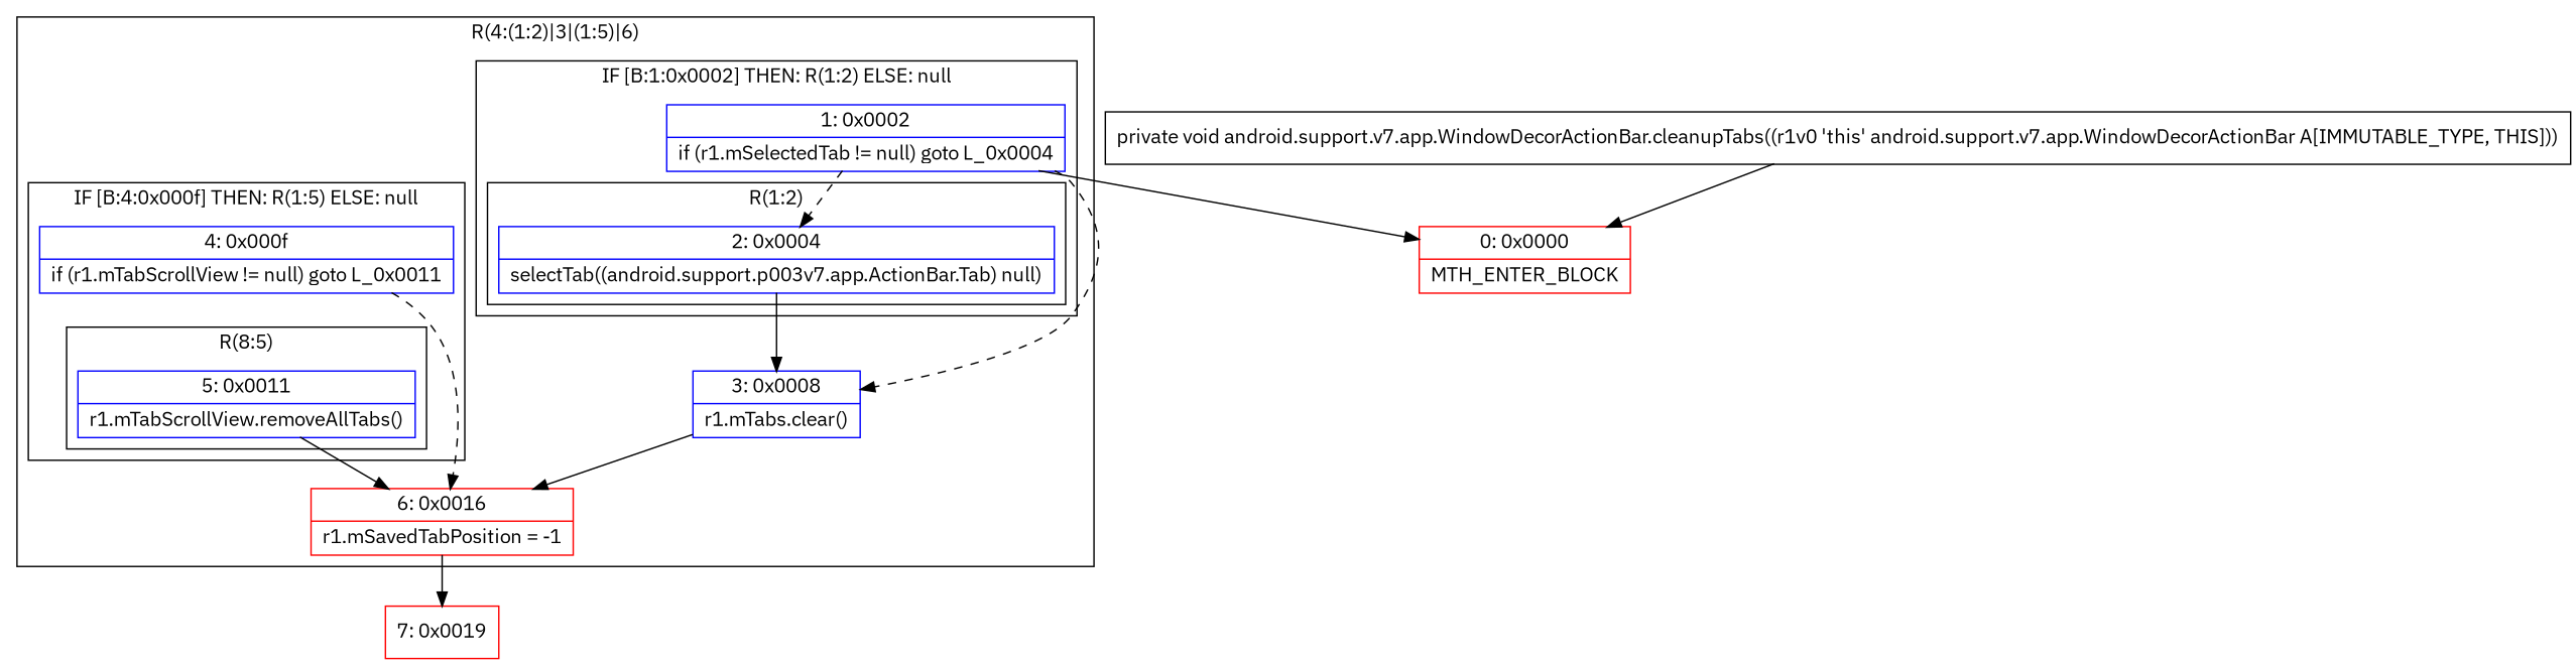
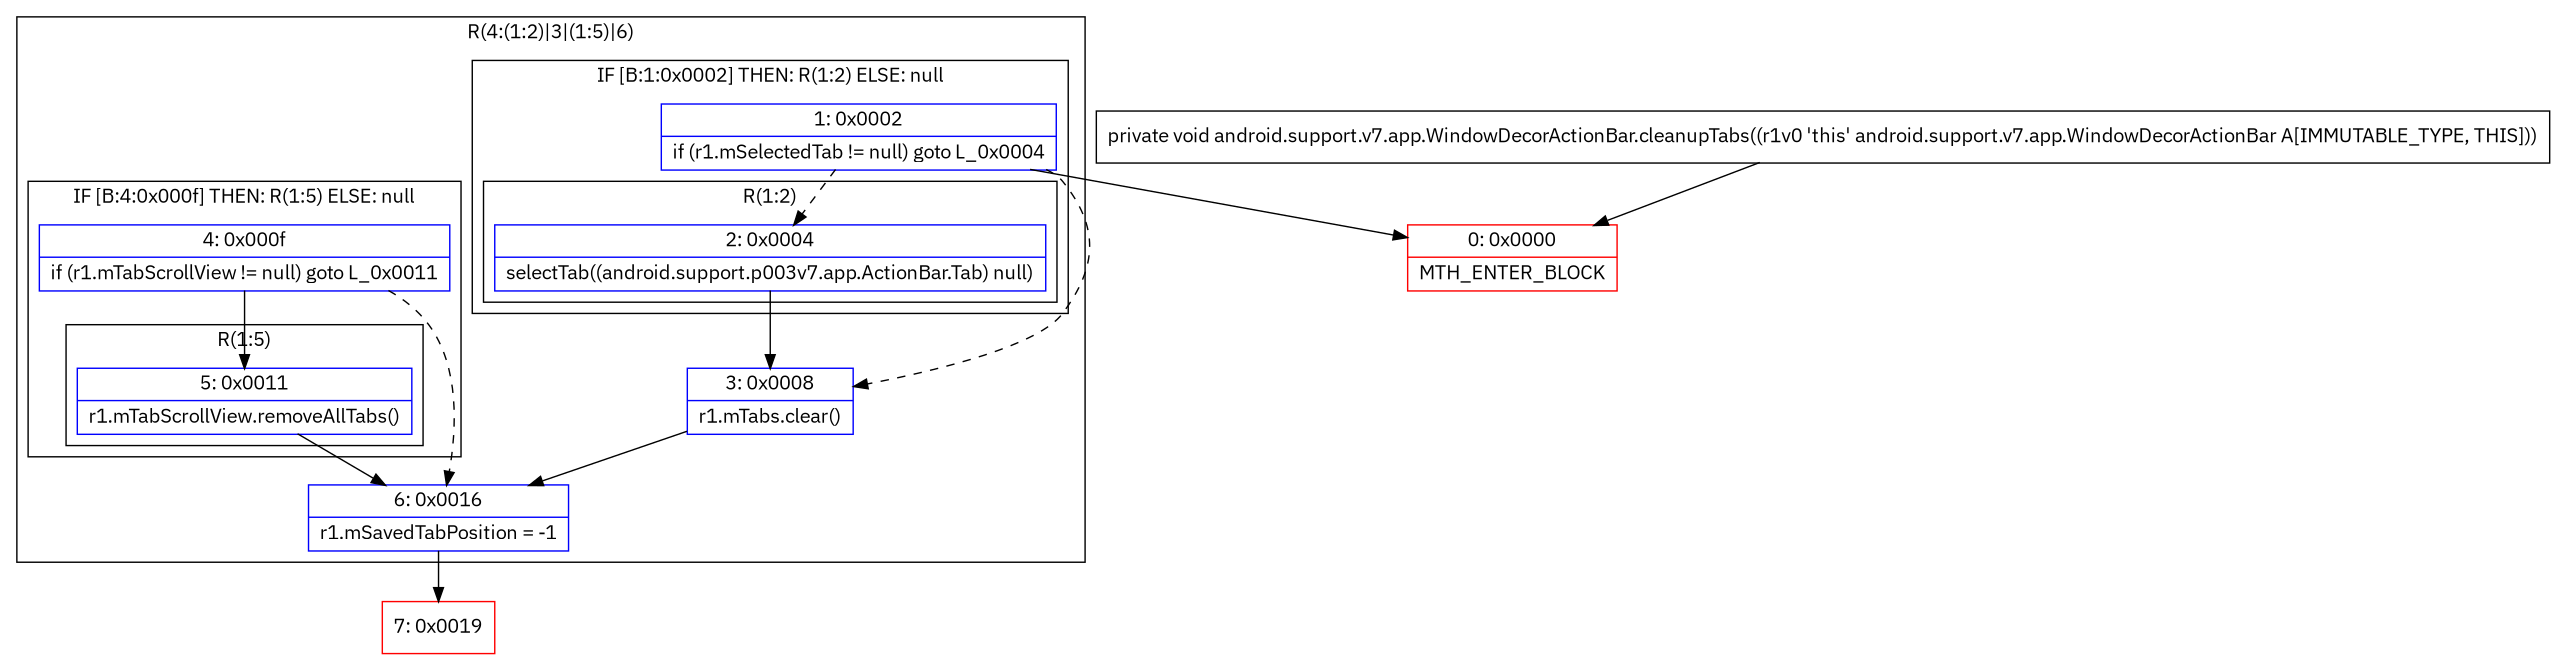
  digraph {
    fontname="IBM Plex Sans"
    node [color=blue fontname="IBM Plex Sans" shape=record]
    edge [fontname="IBM Plex Sans"]
    n1 [label="{2\:\ 0x0004|selectTab((android.support.p003v7.app.ActionBar.Tab) null)\l}"]
    n2 [label="{1\:\ 0x0002|if (r1.mSelectedTab != null) goto L_0x0004\l}"]
    n3 [label="{5\:\ 0x0011|r1.mTabScrollView.removeAllTabs()\l}"]
    n4 [label="{4\:\ 0x000f|if (r1.mTabScrollView != null) goto L_0x0011\l}"]
    n5 [label="{3\:\ 0x0008|r1.mTabs.clear()\l}"]
-   n6 [color=red label="{6\:\ 0x0016|r1.mSavedTabPosition = \-1\l}"]
+   n6 [label="{6\:\ 0x0016|r1.mSavedTabPosition = \-1\l}"]
    n7 [color=red label="{0\:\ 0x0000|MTH_ENTER_BLOCK\l}"]
    n8 [color=red label="{7\:\ 0x0019}"]
    n9 [label="{private void android.support.v7.app.WindowDecorActionBar.cleanupTabs((r1v0 'this' android.support.v7.app.WindowDecorActionBar A[IMMUTABLE_TYPE, THIS])) }" color=""]
    subgraph cluster_1 {
      label="R(4:(1:2)|3|(1:5)|6)"
      n5
      n6
      subgraph cluster_2 {
        label="IF [B:1:0x0002] THEN: R(1:2) ELSE: null"
        n2
        subgraph cluster_3 {
          label="R(1:2)"
          n1
        }
      }
      subgraph cluster_4 {
        label="IF [B:4:0x000f] THEN: R(1:5) ELSE: null"
        n4
        subgraph cluster_5 {
-         label="R(8:5)"
+         label="R(1:5)"
          n3
        }
      }
    }
    n1 -> n5
    n2 -> n1 [style=dashed]
    n2 -> n5 [style=dashed]
    n2 -> n7
    n3 -> n6
+   n4 -> n3
    n4 -> n6 [style=dashed]
    n5 -> n6
    n6 -> n8
    n9 -> n7
  }
